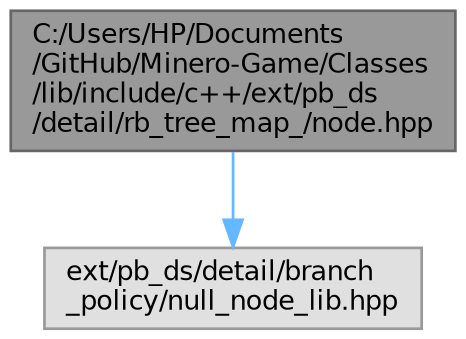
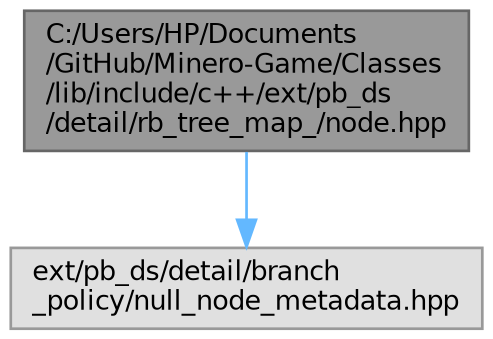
  digraph {
    node [fontname=Helvetica fontsize=10 shape=box style=filled]
    n1 [color=gray40 fillcolor=grey60 fontcolor=black height=0.2 label="C:/Users/HP/Documents\l/GitHub/Minero-Game/Classes\l/lib/include/c++/ext/pb_ds\l/detail/rb_tree_map_/node.hpp" width=0.4]
-   n2 [color=grey60 fillcolor="#E0E0E0" height=0.2 label="ext/pb_ds/detail/branch\l_policy/null_node_lib.hpp" width=0.4]
+   n2 [color=grey60 fillcolor="#E0E0E0" height=0.2 label="ext/pb_ds/detail/branch\l_policy/null_node_metadata.hpp" width=0.4]
    n1 -> n2 [color=steelblue1 fontname=Helvetica fontsize=10 labelfontname=Helvetica labelfontsize=10 style=solid]
  }
